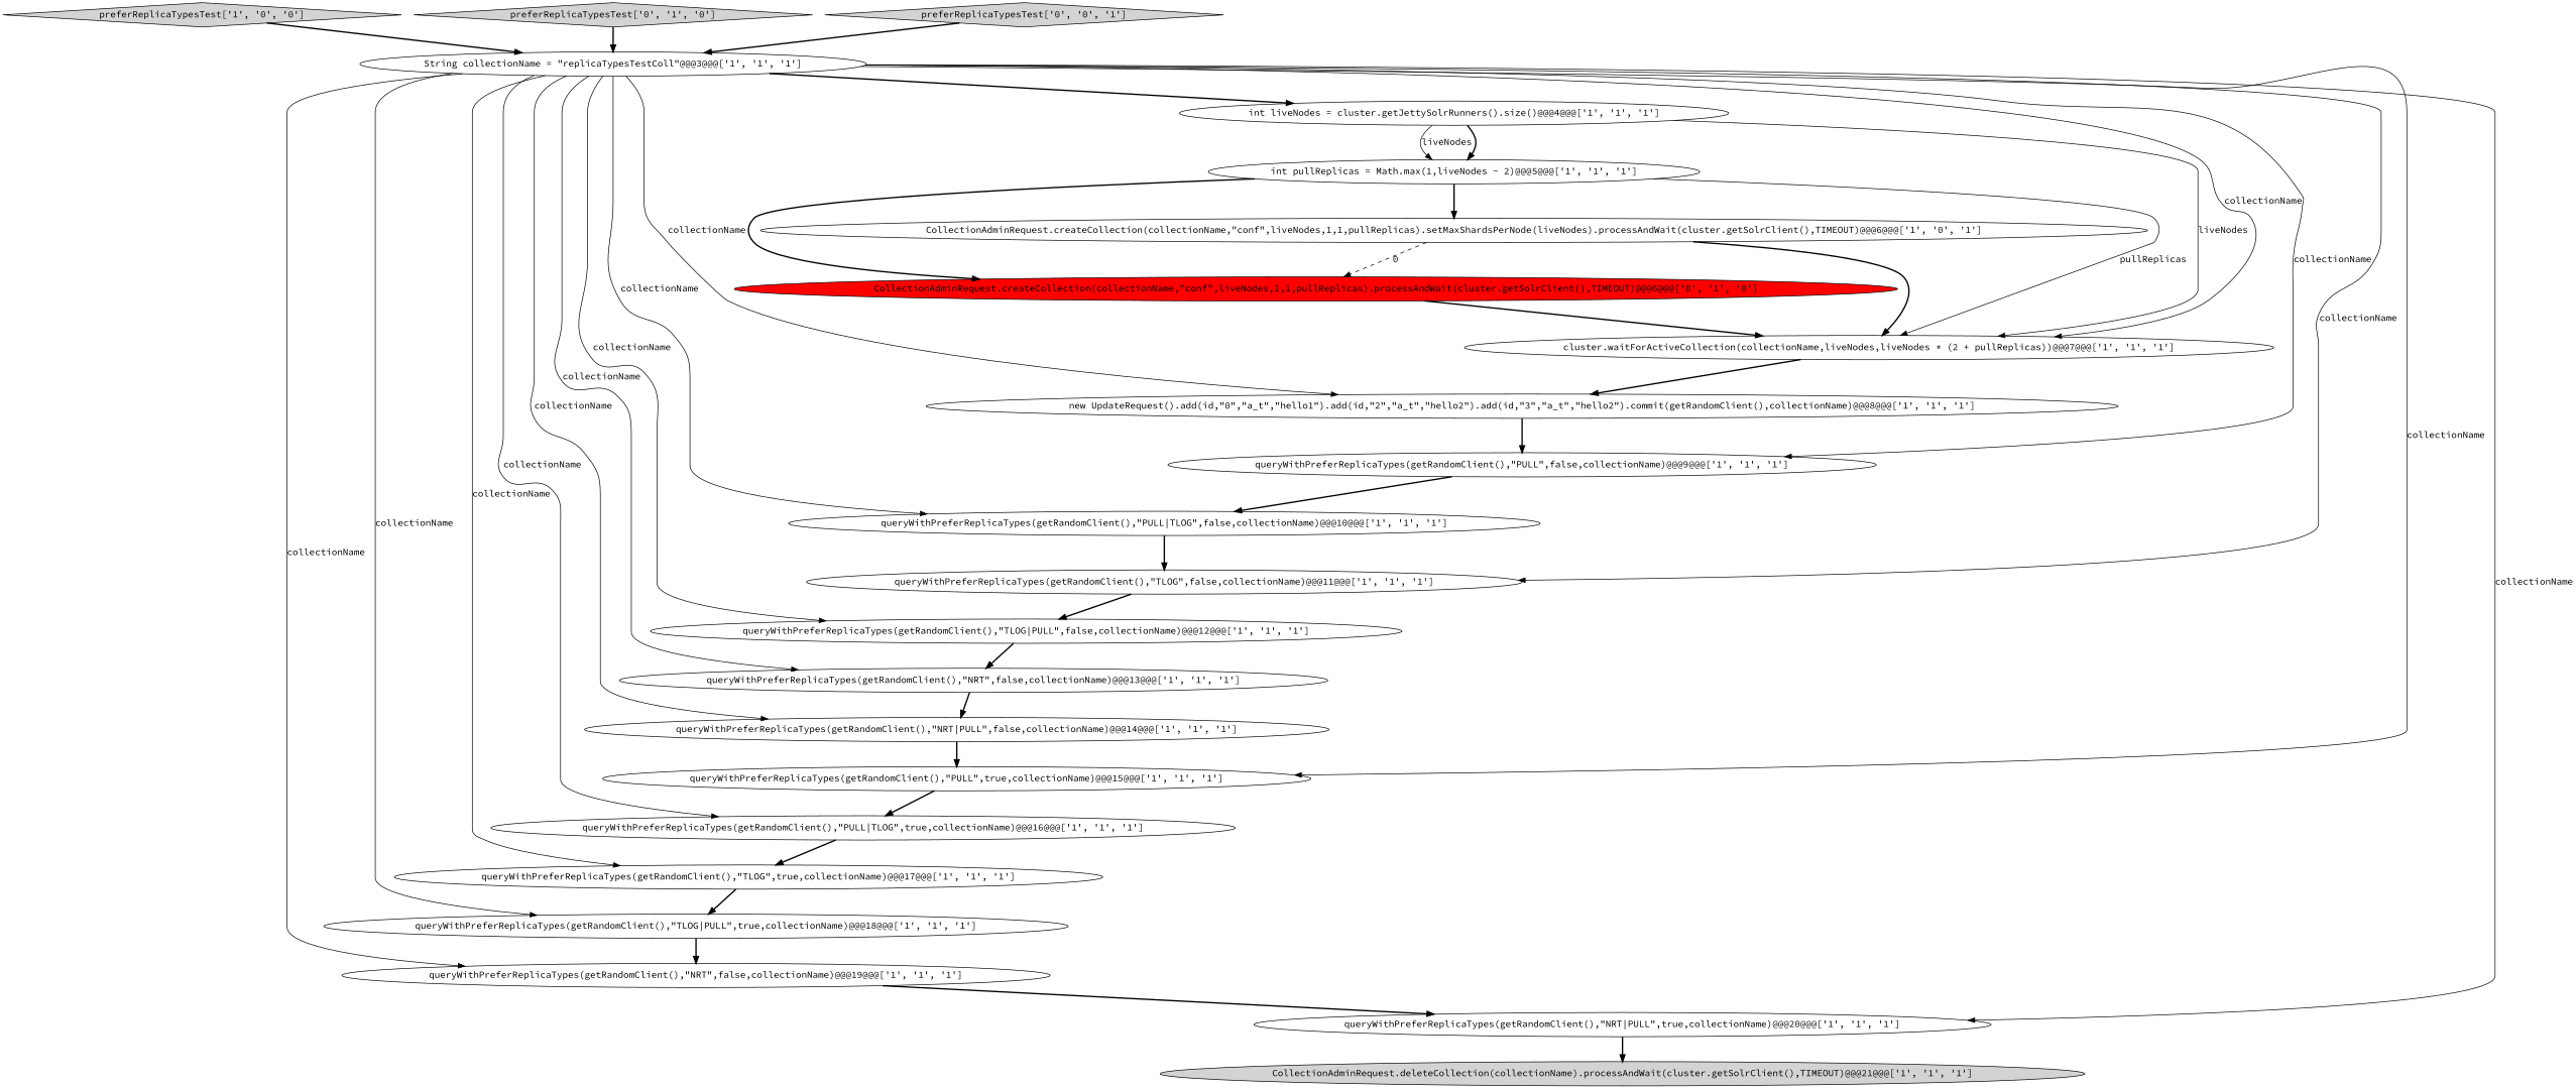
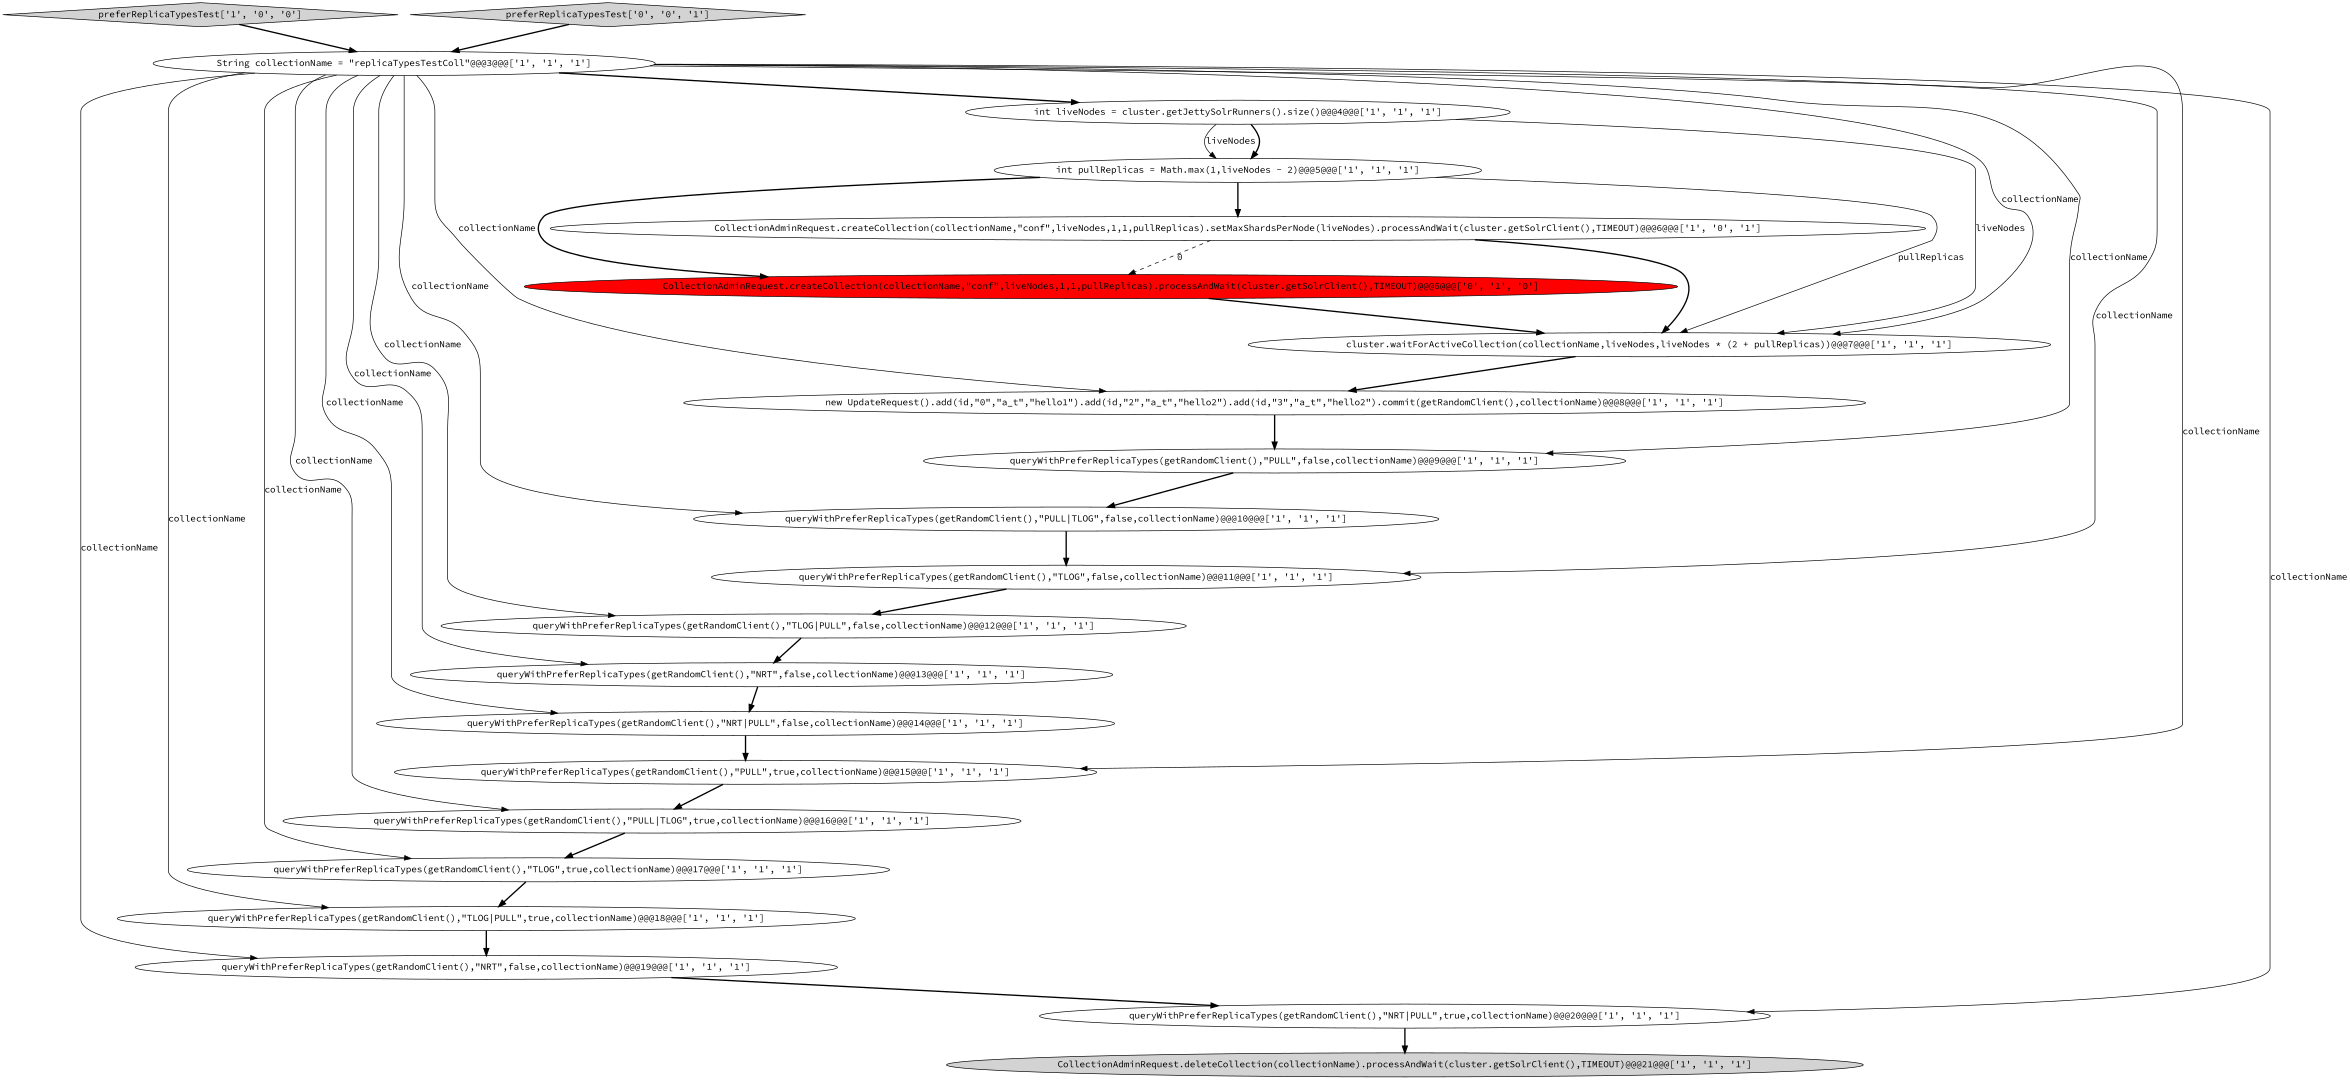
  digraph {
    fontname="Source Code Pro"
    node [fillcolor=white shape=ellipse style=filled fontname="Source Code Pro"]
    edge [style=bold fontname="Source Code Pro"]
    n1 [label="queryWithPreferReplicaTypes(getRandomClient(),\"NRT\",false,collectionName)@@@19@@@['1', '1', '1']"]
    n2 [label="queryWithPreferReplicaTypes(getRandomClient(),\"NRT|PULL\",true,collectionName)@@@20@@@['1', '1', '1']"]
    n3 [fillcolor=lightgray label="preferReplicaTypesTest['1', '0', '0']" shape=diamond]
    n4 [label="String collectionName = \"replicaTypesTestColl\"@@@3@@@['1', '1', '1']"]
    n5 [label="queryWithPreferReplicaTypes(getRandomClient(),\"TLOG\",true,collectionName)@@@17@@@['1', '1', '1']"]
    n6 [label="queryWithPreferReplicaTypes(getRandomClient(),\"TLOG|PULL\",true,collectionName)@@@18@@@['1', '1', '1']"]
    n7 [label="int liveNodes = cluster.getJettySolrRunners().size()@@@4@@@['1', '1', '1']"]
    n8 [label="int pullReplicas = Math.max(1,liveNodes - 2)@@@5@@@['1', '1', '1']"]
    n9 [label="cluster.waitForActiveCollection(collectionName,liveNodes,liveNodes * (2 + pullReplicas))@@@7@@@['1', '1', '1']"]
-   n10 [fillcolor=lightgray label="preferReplicaTypesTest['0', '1', '0']" shape=diamond]
    n11 [label="queryWithPreferReplicaTypes(getRandomClient(),\"TLOG|PULL\",false,collectionName)@@@12@@@['1', '1', '1']"]
    n12 [label="queryWithPreferReplicaTypes(getRandomClient(),\"NRT\",false,collectionName)@@@13@@@['1', '1', '1']"]
    n13 [label="queryWithPreferReplicaTypes(getRandomClient(),\"NRT|PULL\",false,collectionName)@@@14@@@['1', '1', '1']"]
    n14 [label="queryWithPreferReplicaTypes(getRandomClient(),\"PULL\",true,collectionName)@@@15@@@['1', '1', '1']"]
    n15 [label="queryWithPreferReplicaTypes(getRandomClient(),\"TLOG\",false,collectionName)@@@11@@@['1', '1', '1']"]
    n16 [fillcolor=red label="CollectionAdminRequest.createCollection(collectionName,\"conf\",liveNodes,1,1,pullReplicas).processAndWait(cluster.getSolrClient(),TIMEOUT)@@@6@@@['0', '1', '0']"]
    n17 [label="CollectionAdminRequest.createCollection(collectionName,\"conf\",liveNodes,1,1,pullReplicas).setMaxShardsPerNode(liveNodes).processAndWait(cluster.getSolrClient(),TIMEOUT)@@@6@@@['1', '0', '1']"]
    n18 [label="queryWithPreferReplicaTypes(getRandomClient(),\"PULL|TLOG\",true,collectionName)@@@16@@@['1', '1', '1']"]
    n19 [label="new UpdateRequest().add(id,\"0\",\"a_t\",\"hello1\").add(id,\"2\",\"a_t\",\"hello2\").add(id,\"3\",\"a_t\",\"hello2\").commit(getRandomClient(),collectionName)@@@8@@@['1', '1', '1']"]
    n20 [fillcolor=lightgray label="CollectionAdminRequest.deleteCollection(collectionName).processAndWait(cluster.getSolrClient(),TIMEOUT)@@@21@@@['1', '1', '1']"]
    n21 [fillcolor=lightgray label="preferReplicaTypesTest['0', '0', '1']" shape=diamond]
    n22 [label="queryWithPreferReplicaTypes(getRandomClient(),\"PULL|TLOG\",false,collectionName)@@@10@@@['1', '1', '1']"]
    n23 [label="queryWithPreferReplicaTypes(getRandomClient(),\"PULL\",false,collectionName)@@@9@@@['1', '1', '1']"]
    n1 -> n2
    n2 -> n20
    n3 -> n4
    n4 -> n1 [label=collectionName style=solid]
    n4 -> n2 [label=collectionName style=solid]
    n4 -> n5 [label=collectionName style=solid]
    n4 -> n6 [label=collectionName style=solid]
    n4 -> n7
    n4 -> n9 [label=collectionName style=solid]
    n4 -> n11 [label=collectionName style=solid]
    n4 -> n12 [label=collectionName style=solid]
    n4 -> n13 [label=collectionName style=solid]
    n4 -> n14 [label=collectionName style=solid]
    n4 -> n15 [label=collectionName style=solid]
    n4 -> n18 [label=collectionName style=solid]
    n4 -> n19 [label=collectionName style=solid]
    n4 -> n22 [label=collectionName style=solid]
    n4 -> n23 [label=collectionName style=solid]
    n5 -> n6
    n6 -> n1
    n7 -> n8
    n7 -> n8 [label=liveNodes style=solid]
    n7 -> n9 [label=liveNodes style=solid]
    n8 -> n9 [label=pullReplicas style=solid]
    n8 -> n16
    n8 -> n17
    n9 -> n19
-   n10 -> n4
    n11 -> n12
    n12 -> n13
    n13 -> n14
    n14 -> n18
    n15 -> n11
    n16 -> n9
    n17 -> n9
    n17 -> n16 [label=0 style=dashed]
    n18 -> n5
    n19 -> n23
    n21 -> n4
    n22 -> n15
    n23 -> n22
  }
